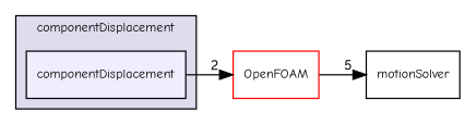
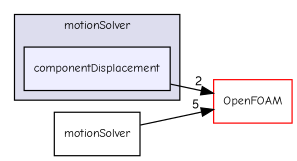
  digraph {
    compound=true
    fontname="Comic Neue"
    rankdir=LR
    node [fontname="Comic Neue" fontsize=10 shape=box]
    edge [fontname="Comic Neue" labeldistance=1.5 labelfontname=FreeSans labelfontsize=10]
    n1 [fillcolor="#eeeeff" label=componentDisplacement pencolor=black style=filled]
    n2 [color=red label=OpenFOAM]
    n3 [label=motionSolver]
    subgraph cluster_1 {
      bgcolor="#ddddee"
      fontsize=10
-     label=componentDisplacement
+     label=motionSolver
      pencolor=black
      n1
    }
    n1 -> n2 [headlabel=2]
-   n2 -> n3 [headlabel=5]
+   n3 -> n2 [headlabel=5]
  }
